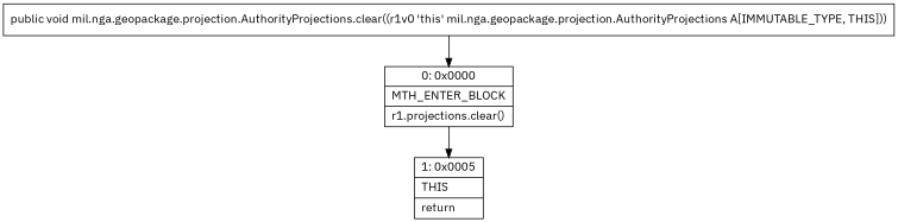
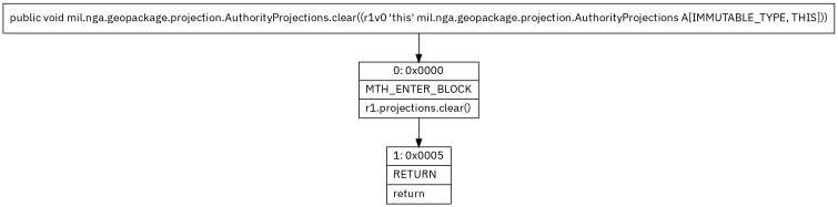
  digraph {
    fontname="IBM Plex Sans"
    node [shape=record fontname="IBM Plex Sans"]
    edge [fontname="IBM Plex Sans"]
    n1 [label="{0\:\ 0x0000|MTH_ENTER_BLOCK\l|r1.projections.clear()\l}"]
-   n2 [label="{1\:\ 0x0005|THIS\l|return\l}"]
+   n2 [label="{1\:\ 0x0005|RETURN\l|return\l}"]
    n3 [label="{public void mil.nga.geopackage.projection.AuthorityProjections.clear((r1v0 'this' mil.nga.geopackage.projection.AuthorityProjections A[IMMUTABLE_TYPE, THIS])) }"]
    n1 -> n2
    n3 -> n1
  }
